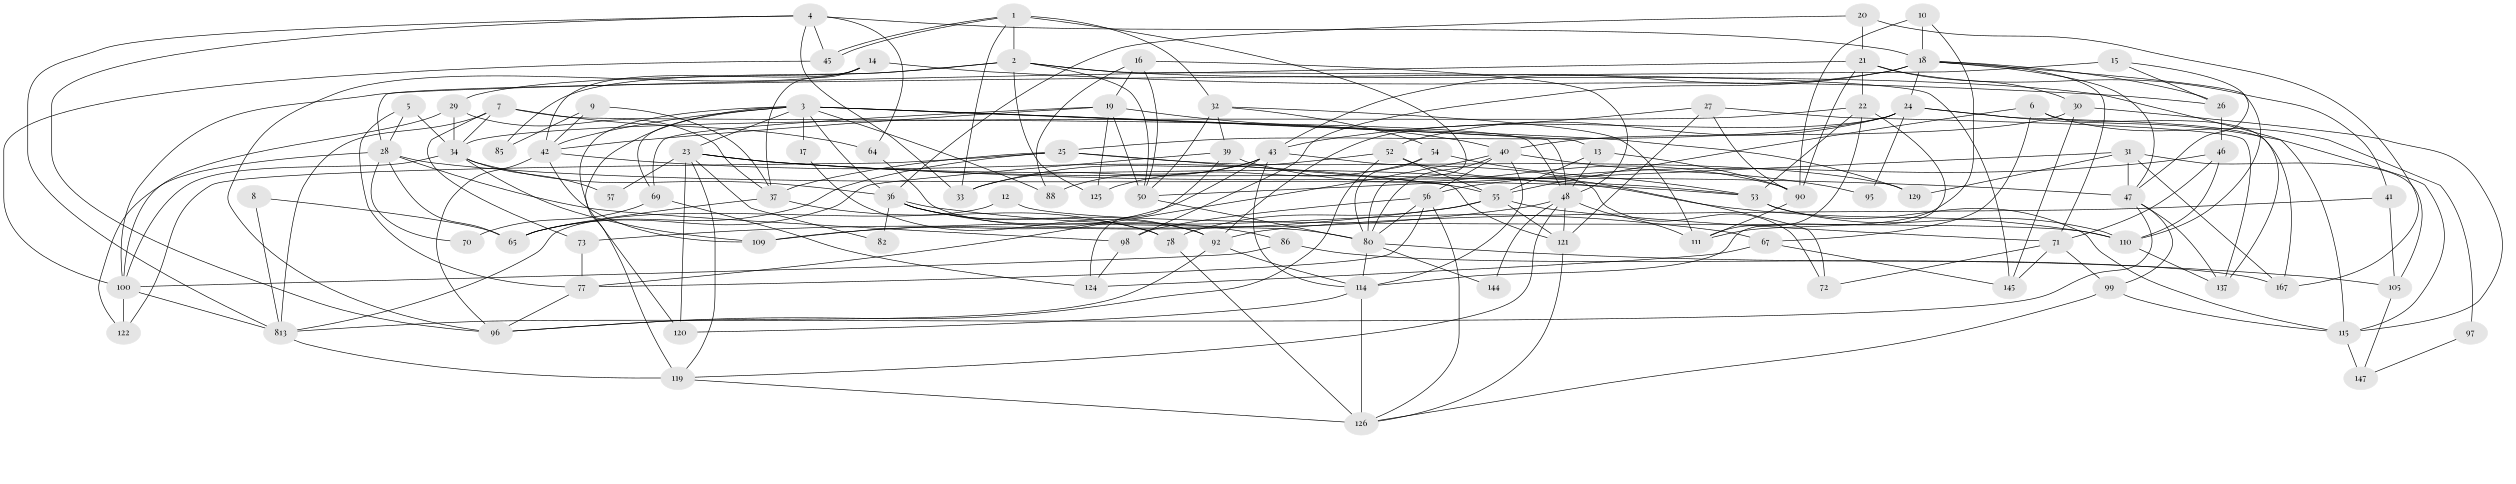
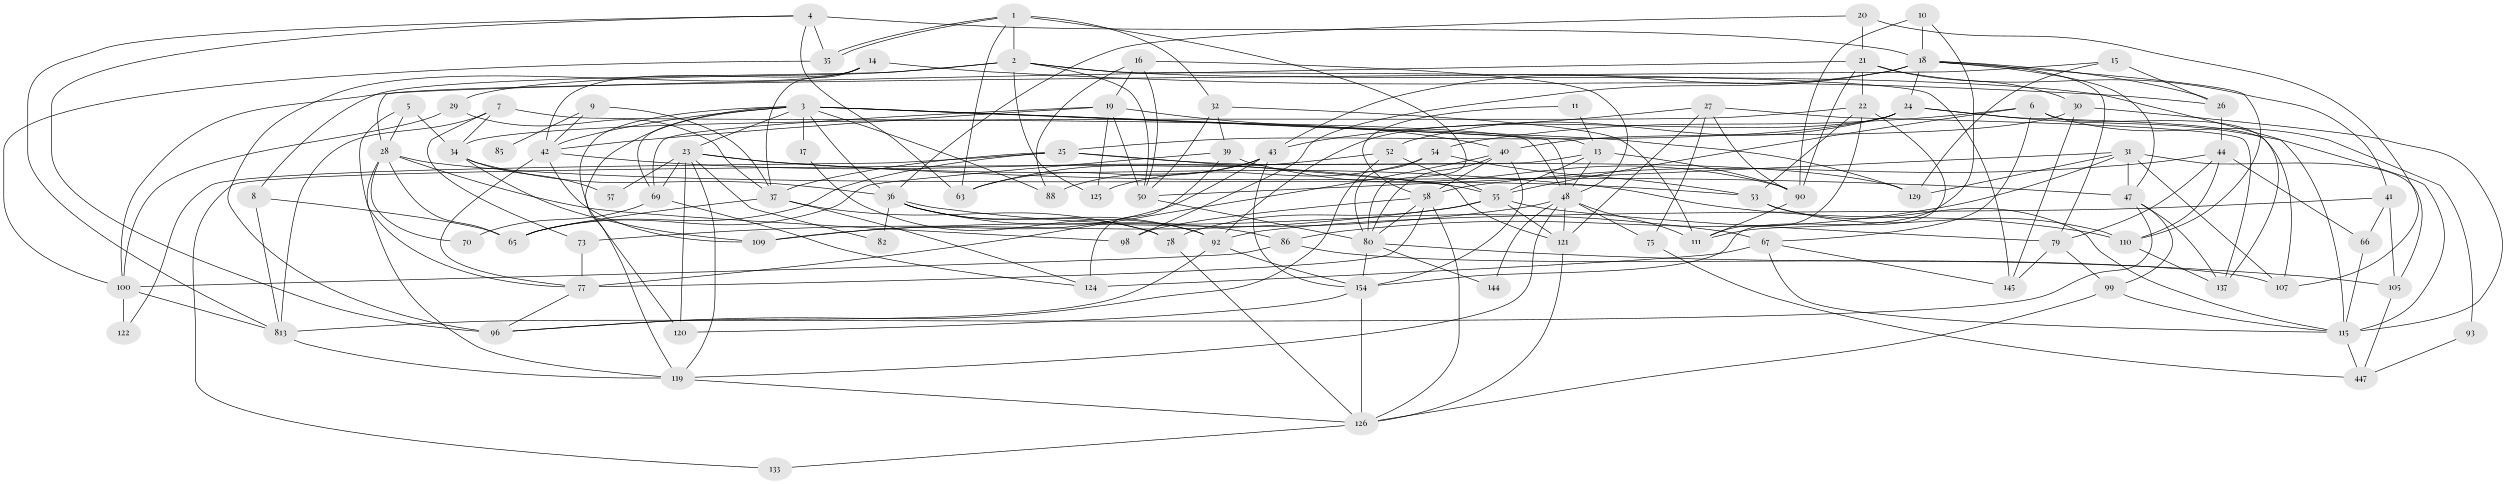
  graph {
    fontname="Playfair Display"
    node [color=gray90 fontname="Playfair Display" style=filled]
    edge [fontname="Playfair Display"]
    1 [super="+139"]
    2 [super="+68"]
    32 [super="+102"]
-   35 [label=45]
-   63 [super="+84" label=33]
+   35
+   63 [super="+84"]
    80 [super="+117"]
    29
    50 [super="+142"]
    85
    115 [super="+131"]
    125
    145
    111
    39 [super="+135"]
    54
    100 [super="+106"]
-   114 [super="+140"]
+   114 [super="+140" label=154]
    105
    144
    34 [super="+104"]
    37 [super="+87"]
-   147
+   147 [label=447]
    3 [super="+62"]
    13 [super="+61"]
    17
    23 [super="+74"]
    36 [super="+51"]
    42 [super="+94"]
    48 [super="+60"]
    69 [super="+141"]
    88 [super="+127"]
    119
    120
    129
    55 [super="+108"]
    90 [super="+138"]
+   133
    92
    110 [super="+123"]
    47 [super="+112"]
    57
    82
    67 [super="+97"]
    86
    78 [super="+91"]
    77 [super="+116"]
    109
    121 [super="+143"]
+   75
    70
    124
    126
    4 [super="+89"]
    18 [super="+83"]
-   64
    96
    n57 [label=813 super="+128"]
    26
    24 [super="+58"]
    43 [super="+136"]
-   71 [super="+118"]
+   71 [super="+118" label=79]
    98
    28 [super="+53"]
    65
    n65 [label=53]
    5
    73
    6
-   93 [label=97]
+   93
    137
    7 [super="+76"]
    8
    9 [super="+38"]
    10
-   56 [super="+101"]
-   12
+   11
+   56 [super="+101" label=58]
    14
-   46
+   46 [label=44]
    15
    99
    16 [super="+132"]
    19 [super="+103"]
    40 [super="+49"]
-   107 [label=167]
+   107
    25 [super="+130"]
    52 [super="+134"]
-   95
-   72
    21 [super="+81"]
    22 [super="+45"]
    30 [super="+146"]
    41
    20
+   66
    122
    27 [super="+79"]
    31 [super="+44"]
    1 -- 2
    1 -- 32 [weight=2]
    1 -- 35
    1 -- 35
    1 -- 63
    1 -- 80
    2 -- 29
    2 -- 50
-   2 -- 85
+   2 -- 8
    2 -- 115
    2 -- 125
    2 -- 145
    32 -- 50
    32 -- 111
    32 -- 39
-   32 -- 54
+   6 -- 54
    35 -- 100
    80 -- 114
    80 -- 105
    80 -- 144
    29 -- 100
-   29 -- 34
    29 -- 37
    50 -- 80
    115 -- 147
    39 -- 90
    39 -- 124
    39 -- 65
    54 -- 80
    54 -- 125
    54 -- n65
    100 -- n57
    100 -- 122
    114 -- 120
    114 -- 126
    105 -- 147
-   34 -- 100
    34 -- 36
    34 -- 57
    34 -- 109
    37 -- 78
-   98 -- 124
+   37 -- 124
    37 -- 65
    3 -- 13
    3 -- 17
    3 -- 23
    3 -- 36
    3 -- 42
    3 -- 48
    3 -- 69
    3 -- 88
    3 -- 119
    3 -- 120
    3 -- 129
    13 -- 48
    13 -- 55
    13 -- 90
+   13 -- 133
    17 -- 92
-   23 -- n65
+   23 -- 69
    23 -- 119
    23 -- 120
    23 -- 110
    23 -- 47
    23 -- 57
    23 -- 82
    36 -- 92
    36 -- 82
    36 -- 67
    36 -- 86
    36 -- 78
    42 -- 55
-   42 -- 96
+   42 -- 77
    42 -- 109
    48 -- 111
    48 -- 144
    48 -- 119
    48 -- 109
    48 -- 121
+   48 -- 75
    69 -- 70
    69 -- 124
    119 -- 126
    55 -- 78
    55 -- 121
    55 -- 71
    55 -- 73
    90 -- 111
    92 -- 114
    92 -- 96
    110 -- 137
    47 -- n57
    47 -- 137
    47 -- 99
+   67 -- 115
    67 -- 145
    67 -- 124
    86 -- 100
    86 -- 107
    78 -- 126
    77 -- 96
    121 -- 126
+   75 -- 147
+   126 -- 133
    4 -- 35
    4 -- 63
    4 -- 18
-   4 -- 64
    4 -- 96
    4 -- n57
    18 -- 110
    18 -- 47 [weight=2]
    18 -- 26
    18 -- 24
    18 -- 43 [weight=2]
    18 -- 71
    18 -- 98
-   64 -- 80
    n57 -- 119
    26 -- 46
    24 -- 115
    24 -- 92
    24 -- 107
    24 -- 25
    24 -- 52
-   24 -- 95
    43 -- 63
    43 -- 114
    43 -- 88
    43 -- 109
-   43 -- 72
    71 -- 145
    71 -- 99
-   71 -- 72
-   28 -- 122
+   28 -- 119
    28 -- 70
    28 -- 98
    28 -- 65
    28 -- n65
    n65 -- 115
    n65 -- 110
    5 -- 34
    5 -- 77
    5 -- 28
    73 -- 77
    6 -- 55
    6 -- 67
    6 -- 93
    6 -- 137
    93 -- 147
    7 -- 34
    7 -- 48
-   7 -- 64
    7 -- n57
    7 -- 73
    8 -- n57
    8 -- 65
    9 -- 85
    9 -- 37
    9 -- 42
    10 -- 111
    10 -- 90
    10 -- 18
+   11 -- 13
+   11 -- 56
    56 -- 80
    56 -- 77
    56 -- 126
    56 -- 98
-   12 -- 110
-   12 -- n57
    14 -- 37
    14 -- 42
    14 -- 96
    14 -- 26
    46 -- 110
    46 -- 71
    46 -- 56
-   15 -- 47
+   46 -- 66
+   15 -- 129
    15 -- 26
    15 -- 28
    99 -- 115
    99 -- 126
    16 -- 50
    16 -- 48
    16 -- 88
    16 -- 19
    19 -- 50
    19 -- 125
    19 -- 42
    19 -- 69
    19 -- 40 [weight=2]
    40 -- 80
    40 -- 114
    40 -- 77
    40 -- 56
-   40 -- 95
    25 -- 37
    25 -- 129
    25 -- 121
    25 -- 65
    25 -- 122
    52 -- 63
    52 -- 55
    52 -- 96
-   52 -- 72
    21 -- 100
    21 -- 90
    21 -- 22
    21 -- 30
    21 -- 41
    22 -- 111
    22 -- 114
    22 -- 34
    22 -- n65
    30 -- 115
    30 -- 145
    30 -- 40
    41 -- 105
    41 -- 92
+   41 -- 66
    20 -- 36
    20 -- 107
    20 -- 21
+   66 -- 115
    27 -- 90
    27 -- 121
+   27 -- 75
    27 -- 43
    27 -- 137
    31 -- 50
    31 -- 105
    31 -- 129
    31 -- 47
+   31 -- 86
    31 -- 107
  }
